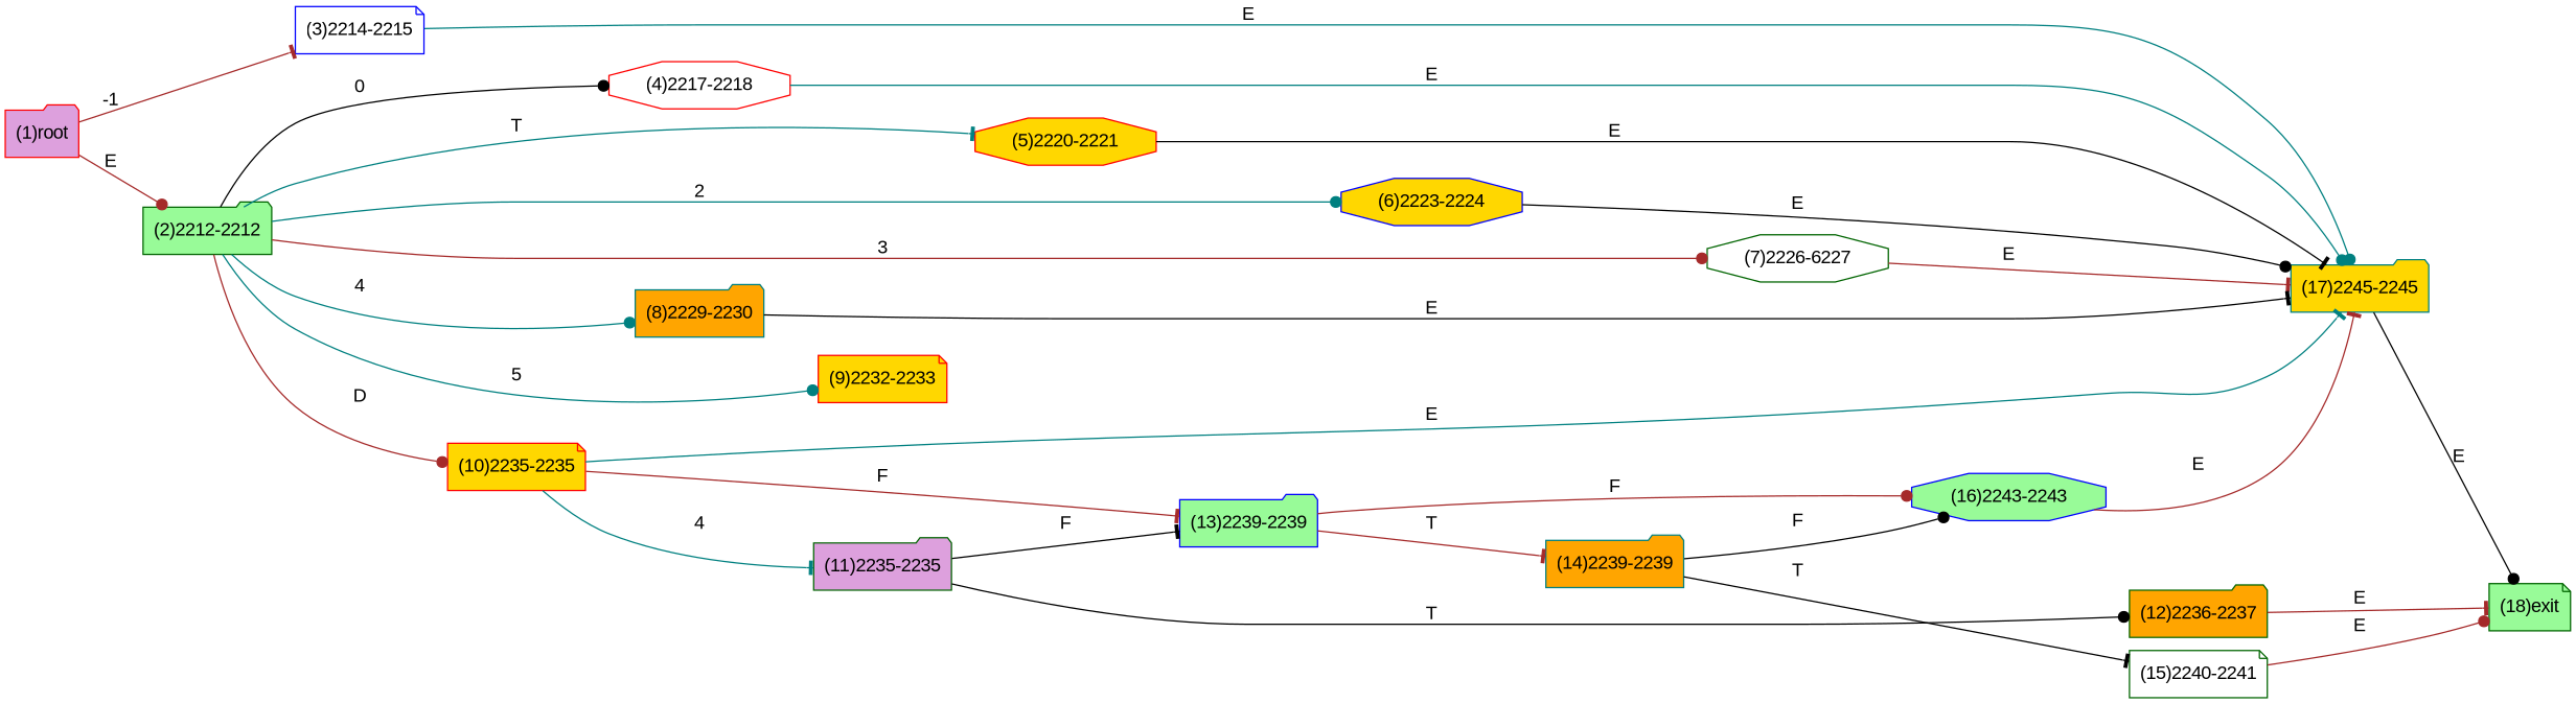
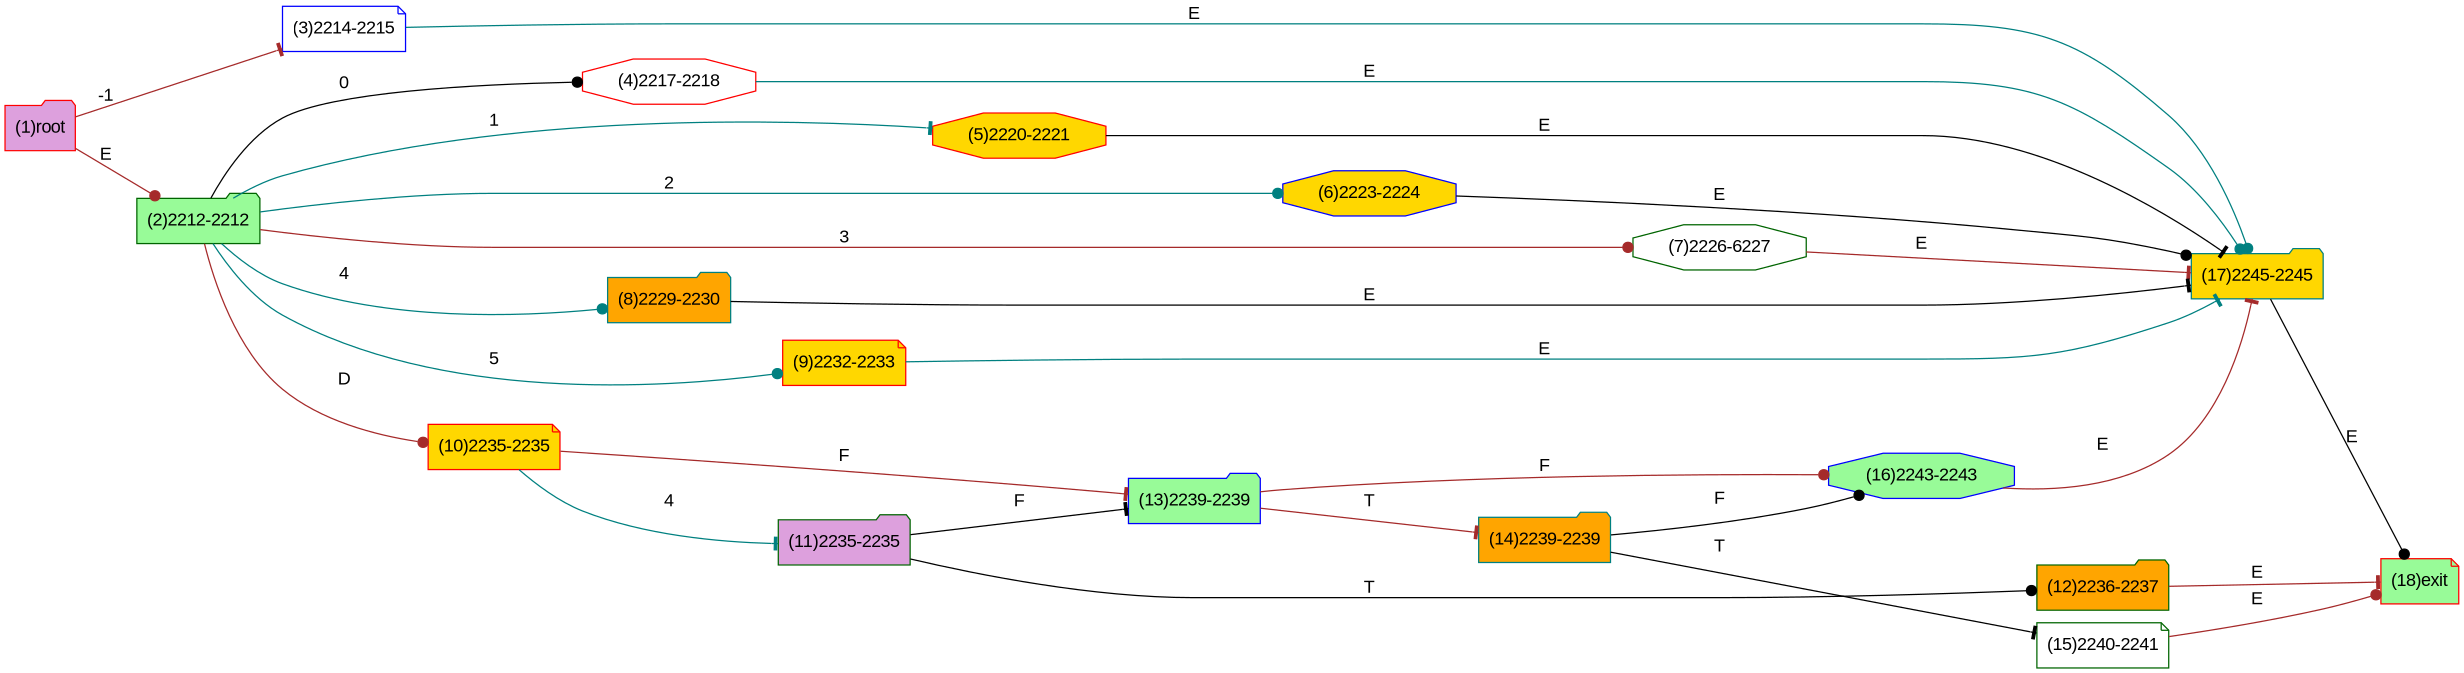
  digraph {
    fontname="Liberation Sans"
    rankdir=LR
    node [color=red fillcolor=gold fontname="Liberation Sans" shape=folder style=filled]
    edge [arrowhead=dot color=brown fontname="Liberation Sans"]
    n1 [fillcolor=plum label="(1)root"]
    n2 [color=darkgreen fillcolor=palegreen label="(2)2212-2212"]
    n3 [color=blue fillcolor=white label="(3)2214-2215" shape=note]
    n4 [fillcolor=white label="(4)2217-2218" shape=octagon]
    n5 [label="(5)2220-2221" shape=octagon]
    n6 [color=blue label="(6)2223-2224" shape=octagon]
    n7 [color=darkgreen fillcolor=white label="(7)2226-6227" shape=octagon]
    n8 [color=teal fillcolor=orange label="(8)2229-2230"]
    n9 [label="(9)2232-2233" shape=note]
    n10 [label="(10)2235-2235" shape=note]
    n11 [color=teal label="(17)2245-2245"]
    n12 [color=darkgreen fillcolor=plum label="(11)2235-2235"]
    n13 [color=blue fillcolor=palegreen label="(13)2239-2239"]
-   n14 [color=darkgreen fillcolor=palegreen label="(18)exit" shape=note]
+   n14 [fillcolor=palegreen label="(18)exit" shape=note]
    n15 [color=darkgreen fillcolor=orange label="(12)2236-2237"]
    n16 [color=teal fillcolor=orange label="(14)2239-2239"]
    n17 [color=blue fillcolor=palegreen label="(16)2243-2243" shape=octagon]
    n18 [color=darkgreen fillcolor=white label="(15)2240-2241" shape=note]
    n1 -> n2 [label=E]
    n1 -> n3 [arrowhead=tee label=-1]
    n2 -> n4 [color=black label=0]
-   n2 -> n5 [arrowhead=tee color=teal label=T]
+   n2 -> n5 [arrowhead=tee color=teal label=1]
    n2 -> n6 [color=teal label=2]
    n2 -> n7 [label=3]
    n2 -> n8 [color=teal label=4]
    n2 -> n9 [color=teal label=5]
    n2 -> n10 [label=D]
    n3 -> n11 [color=teal label=E]
    n4 -> n11 [color=teal label=E]
    n5 -> n11 [arrowhead=tee color=black label=E]
    n6 -> n11 [color=black label=E]
    n7 -> n11 [arrowhead=tee label=E]
    n8 -> n11 [arrowhead=tee color=black label=E]
-   n10 -> n11 [arrowhead=tee color=teal label=E]
+   n9 -> n11 [arrowhead=tee color=teal label=E]
    n10 -> n12 [arrowhead=tee color=teal label=4]
    n10 -> n13 [arrowhead=tee label=F]
    n11 -> n14 [color=black label=E]
    n12 -> n13 [arrowhead=tee color=black label=F]
    n12 -> n15 [color=black label=T]
    n13 -> n16 [arrowhead=tee label=T]
    n13 -> n17 [label=F]
    n15 -> n14 [arrowhead=tee label=E]
    n16 -> n17 [color=black label=F]
    n16 -> n18 [arrowhead=tee color=black label=T]
    n17 -> n11 [arrowhead=tee label=E]
    n18 -> n14 [label=E]
  }
